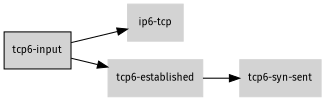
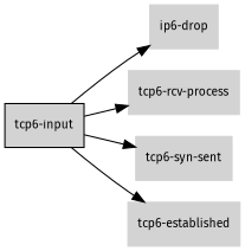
  digraph {
    fontname="Fira Sans"
    rankdir=LR
    node [color=lightgray fillcolor=lightgray fontcolor=black fontname="Fira Sans" fontsize=10 shape=box style=filled]
    edge [fontname="Fira Sans" fontsize=8]
    "tcp6-input" [color=black]
-   "ip6-drop" [label="ip6-tcp"]
+   "ip6-drop"
+   "tcp6-rcv-process"
    "tcp6-syn-sent"
    "tcp6-established"
    "tcp6-input" -> "ip6-drop"
-   "tcp6-established" -> "tcp6-syn-sent"
+   "tcp6-input" -> "tcp6-rcv-process"
+   "tcp6-input" -> "tcp6-syn-sent"
    "tcp6-input" -> "tcp6-established"
  }
